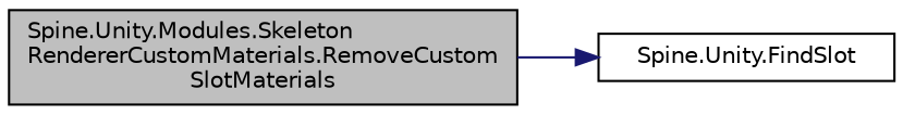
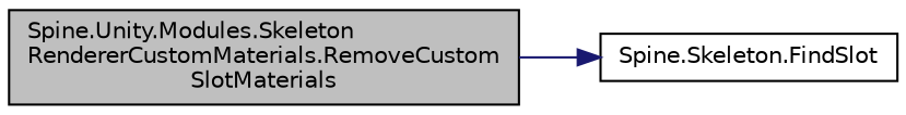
  digraph {
    rankdir=LR
    node [color=black fontname=Helvetica fontsize=10 shape=record style=filled]
    n1 [fillcolor=grey75 fontcolor=black height=0.2 label="Spine.Unity.Modules.Skeleton\lRendererCustomMaterials.RemoveCustom\lSlotMaterials" width=0.4]
-   n2 [fillcolor=white height=0.2 label="Spine.Unity.FindSlot" width=0.4]
+   n2 [fillcolor=white height=0.2 label="Spine.Skeleton.FindSlot" width=0.4]
    n1 -> n2 [color=midnightblue fontname=Helvetica fontsize=10 labelfontname=Helvetica labelfontsize=10 style=solid]
  }
